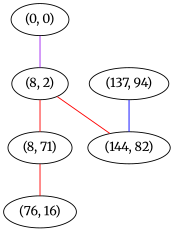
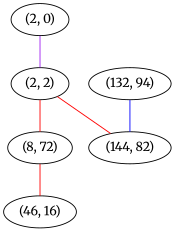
  graph {
    fontname=Merriweather
    node [fontname=Merriweather]
    edge [color=red fontname=Merriweather weight=3]
-   "(0, 0)"
-   "(2, 2)" [label="(8, 2)"]
-   "(8, 71)"
+   "(0, 0)" [label="(2, 0)"]
+   "(2, 2)"
+   "(8, 71)" [label="(8, 72)"]
    n4 [label="(144, 82)"]
-   "(76, 16)"
-   "(137, 94)"
+   "(76, 16)" [label="(46, 16)"]
+   "(137, 94)" [label="(132, 94)"]
    "(0, 0)" -- "(2, 2)" [color=purple weight=4]
    "(2, 2)" -- "(8, 71)"
    "(2, 2)" -- n4 [weight=1]
    "(8, 71)" -- "(76, 16)" [weight=1]
    "(137, 94)" -- n4 [color=blue]
  }
